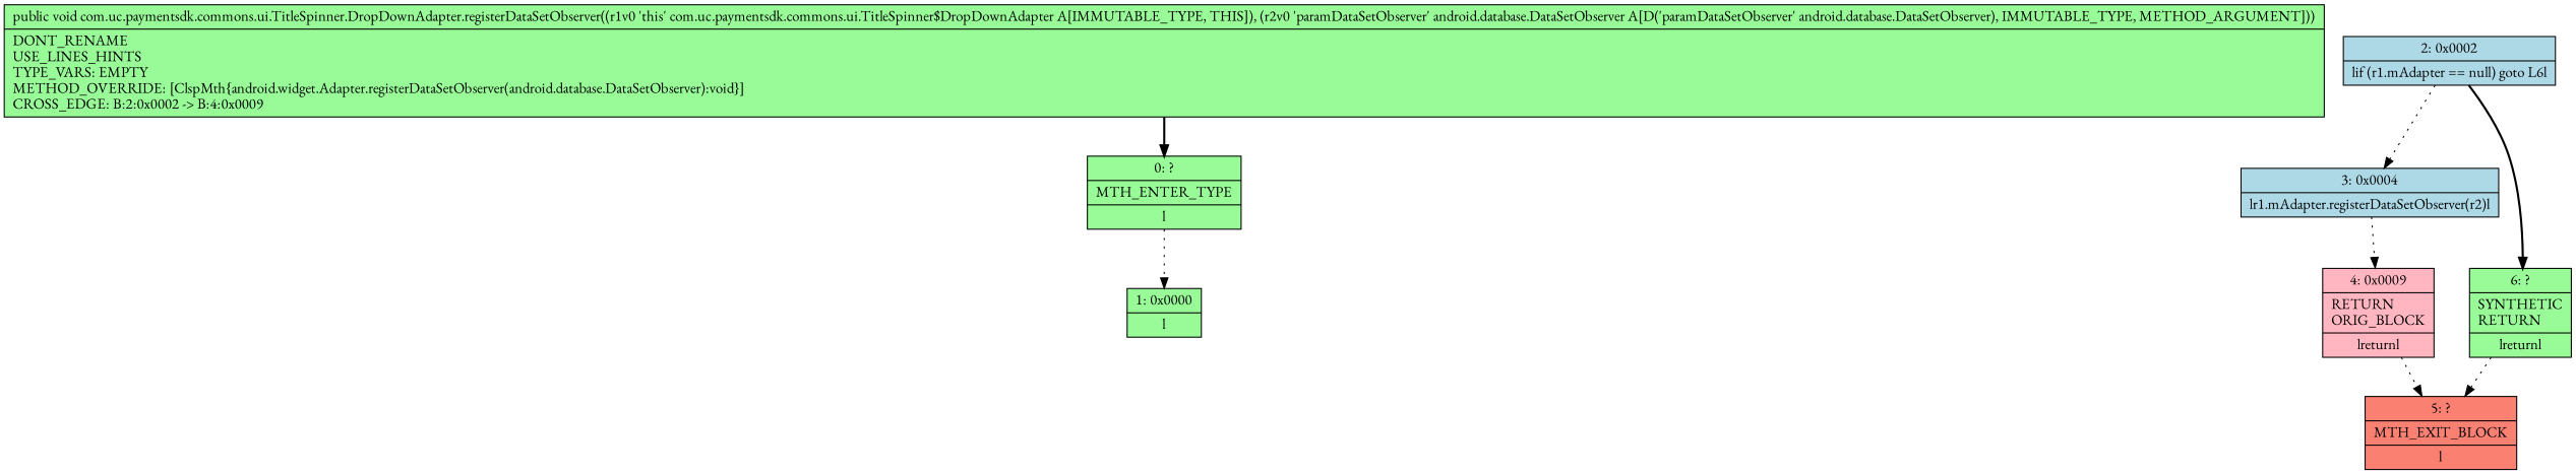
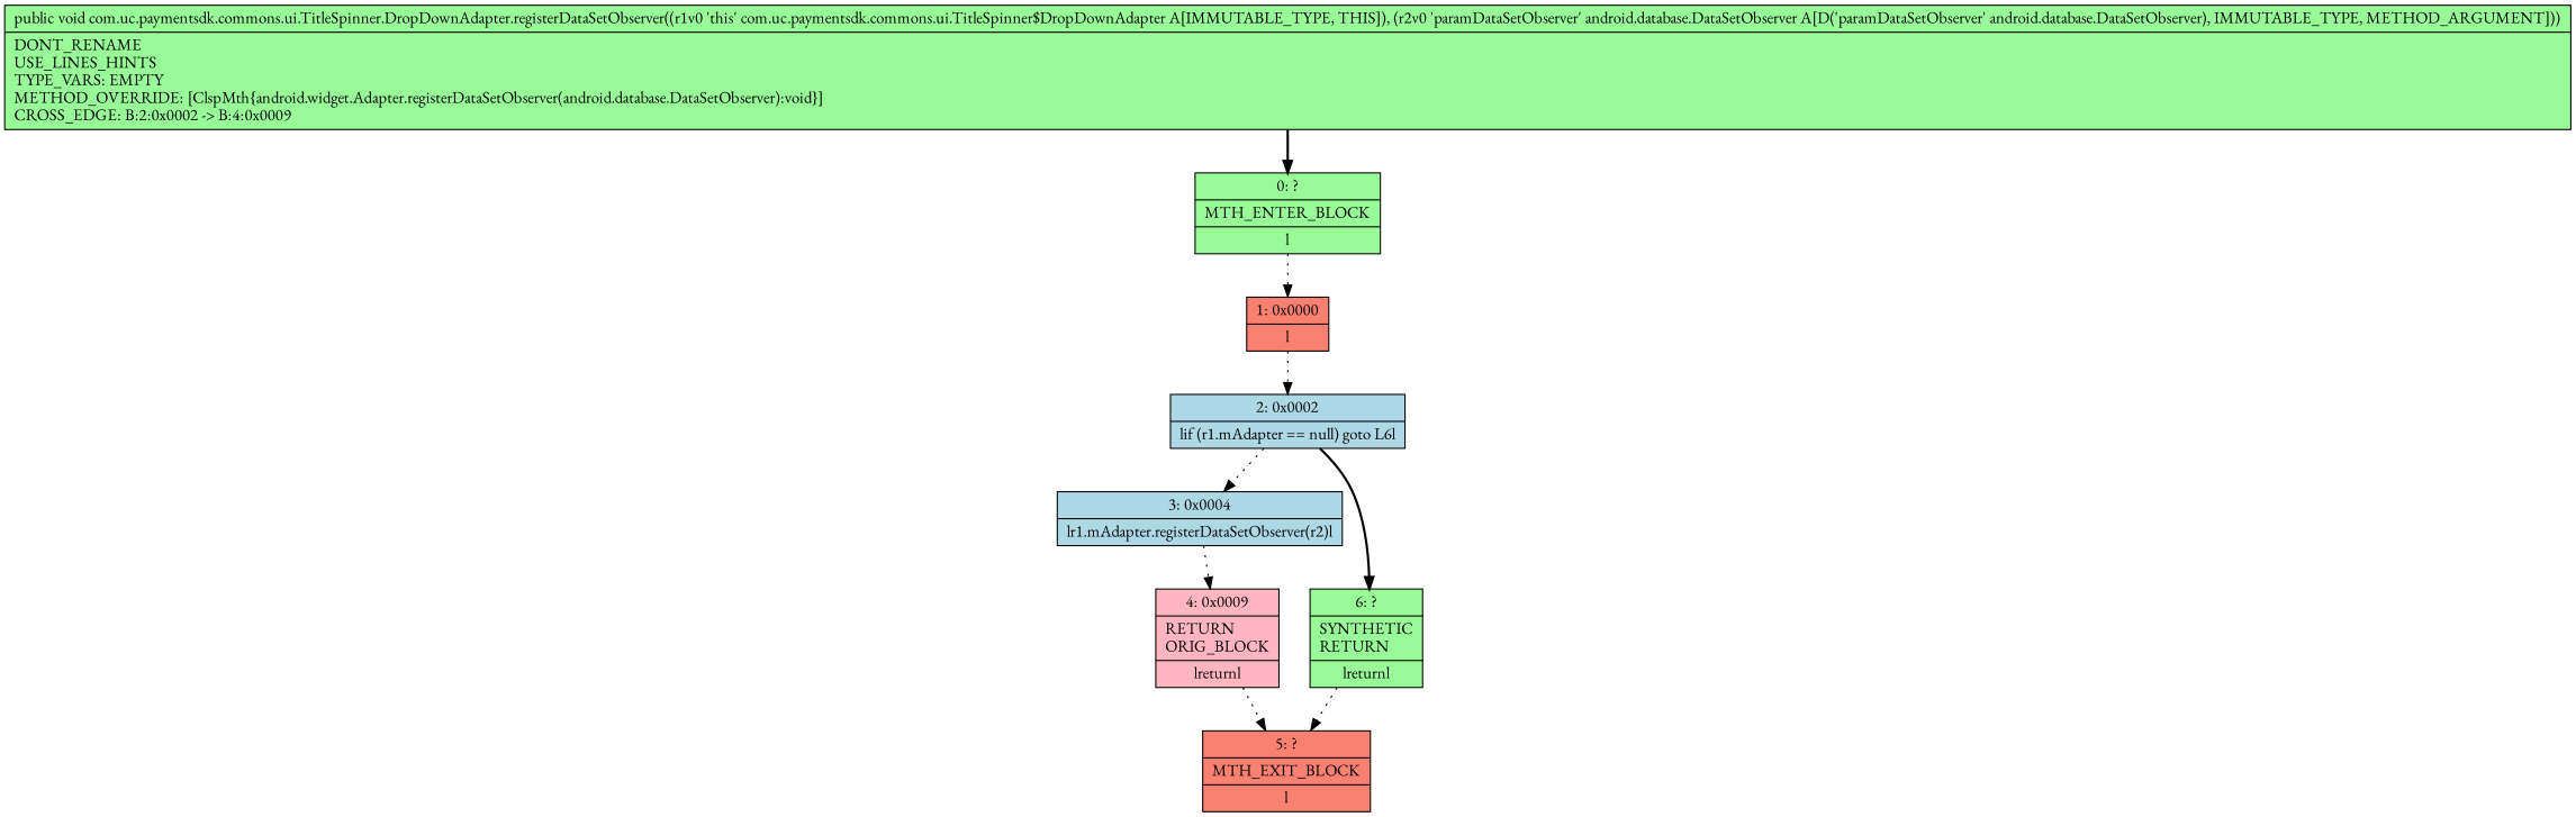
  digraph {
    fontname="EB Garamond"
    node [fillcolor=palegreen fontname="EB Garamond" shape=record style=filled]
    edge [fontname="EB Garamond" style=dotted]
-   n1 [label="{0\:\ ?|MTH_ENTER_TYPE\l|l}"]
-   n2 [label="{1\:\ 0x0000|l}"]
+   n1 [label="{0\:\ ?|MTH_ENTER_BLOCK\l|l}"]
+   n2 [fillcolor=salmon label="{1\:\ 0x0000|l}"]
    n3 [fillcolor=lightblue label="{2\:\ 0x0002|lif (r1.mAdapter == null) goto L6l}"]
    n4 [fillcolor=lightblue label="{3\:\ 0x0004|lr1.mAdapter.registerDataSetObserver(r2)l}"]
    n5 [label="{6\:\ ?|SYNTHETIC\lRETURN\l|lreturnl}"]
    n6 [fillcolor=lightpink label="{4\:\ 0x0009|RETURN\lORIG_BLOCK\l|lreturnl}"]
    n7 [fillcolor=salmon label="{5\:\ ?|MTH_EXIT_BLOCK\l|l}"]
    n8 [label="{public void com.uc.paymentsdk.commons.ui.TitleSpinner.DropDownAdapter.registerDataSetObserver((r1v0 'this' com.uc.paymentsdk.commons.ui.TitleSpinner$DropDownAdapter A[IMMUTABLE_TYPE, THIS]), (r2v0 'paramDataSetObserver' android.database.DataSetObserver A[D('paramDataSetObserver' android.database.DataSetObserver), IMMUTABLE_TYPE, METHOD_ARGUMENT]))  | DONT_RENAME\lUSE_LINES_HINTS\lTYPE_VARS: EMPTY\lMETHOD_OVERRIDE: [ClspMth\{android.widget.Adapter.registerDataSetObserver(android.database.DataSetObserver):void\}]\lCROSS_EDGE: B:2:0x0002 \-\> B:4:0x0009\l}"]
    n1 -> n2
+   n2 -> n3
    n3 -> n4
    n3 -> n5 [style=bold]
    n4 -> n6
    n5 -> n7
    n6 -> n7
    n8 -> n1 [style=bold]
  }
